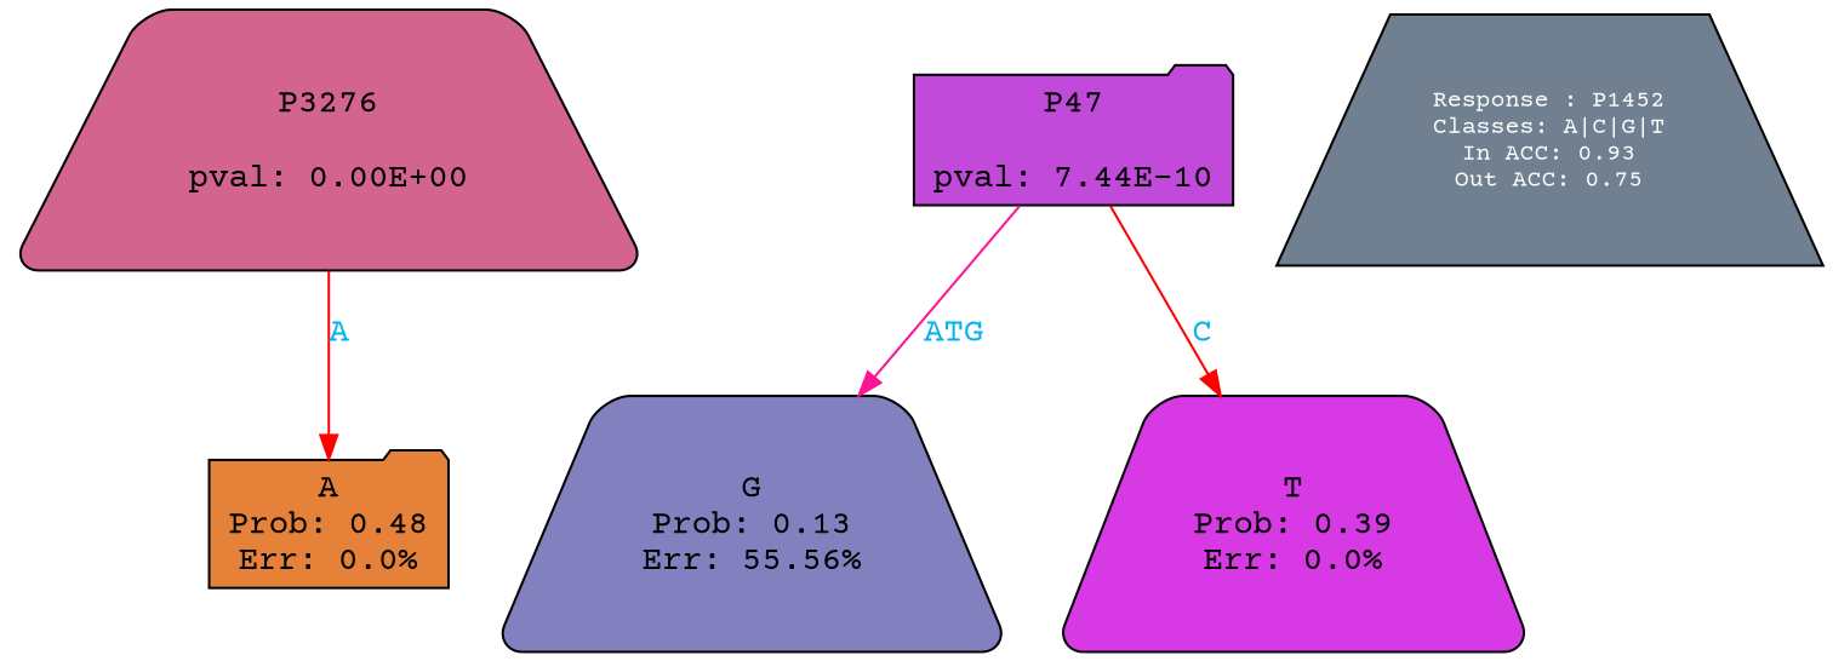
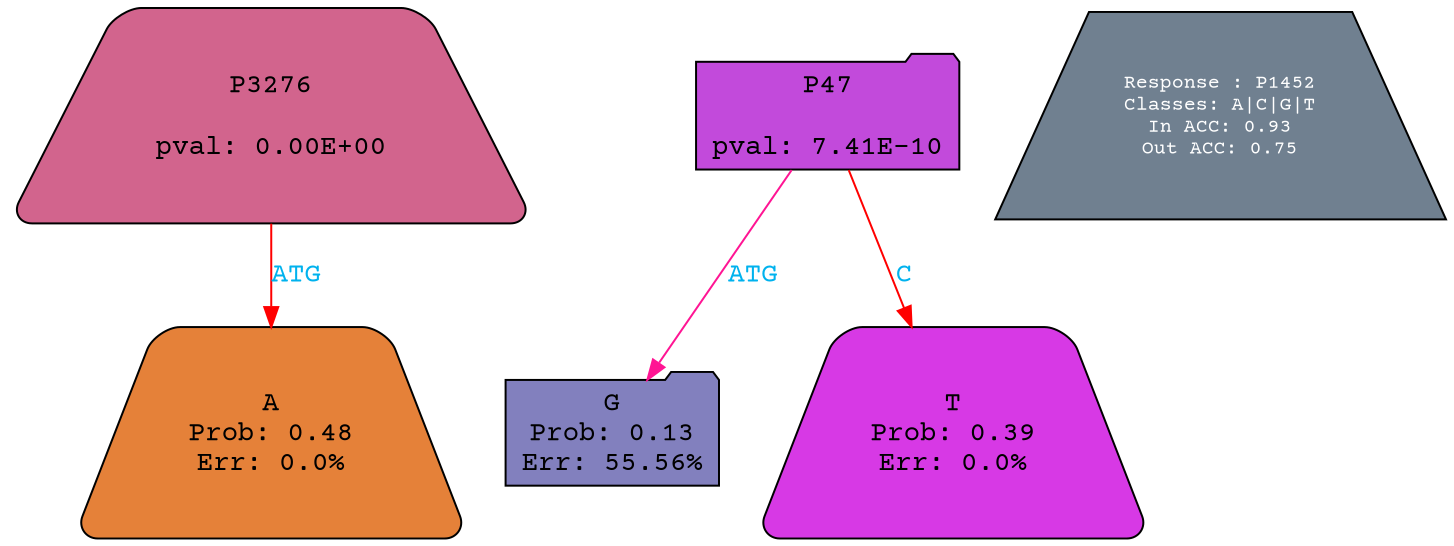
  digraph {
    fontname="Courier Prime"
    ranksep=equally
    splines=polylines
    node [color=black fontname="Courier Prime" shape=trapezium style="filled, rounded"]
    edge [color=red fontcolor=deepskyblue2 fontname="Courier Prime"]
-   n1 [fillcolor="#e58139" label="A\nProb: 0.48\nErr: 0.0%" shape=folder]
-   n2 [fillcolor="#8280be" label="G\nProb: 0.13\nErr: 55.56%"]
+   n1 [fillcolor="#e58139" label="A\nProb: 0.48\nErr: 0.0%"]
+   n2 [fillcolor="#8280be" label="G\nProb: 0.13\nErr: 55.56%" shape=folder]
    n3 [fillcolor="#d739e5" label="T\nProb: 0.39\nErr: 0.0%"]
    n4 [align=left fillcolor=slategray fontcolor=white fontsize=10 label="Response : P1452\nClasses: A|C|G|T\nIn ACC: 0.93\nOut ACC: 0.75\n" style=filled]
    n5 [fillcolor="#d2648d" label="P3276\n\npval: 0.00E+00"]
-   n6 [fillcolor="#c24adb" label="P47\n\npval: 7.44E-10" shape=folder]
+   n6 [fillcolor="#c24adb" label="P47\n\npval: 7.41E-10" shape=folder]
    subgraph sub_1 {
      rank=same
      n1
      n2
      n3
    }
    subgraph sub_2 {
      rank=same
      n4
      n5
    }
-   n5 -> n1 [label=A]
+   n5 -> n1 [label=ATG]
    n6 -> n2 [color=deeppink label=ATG]
    n6 -> n3 [label=C]
  }
